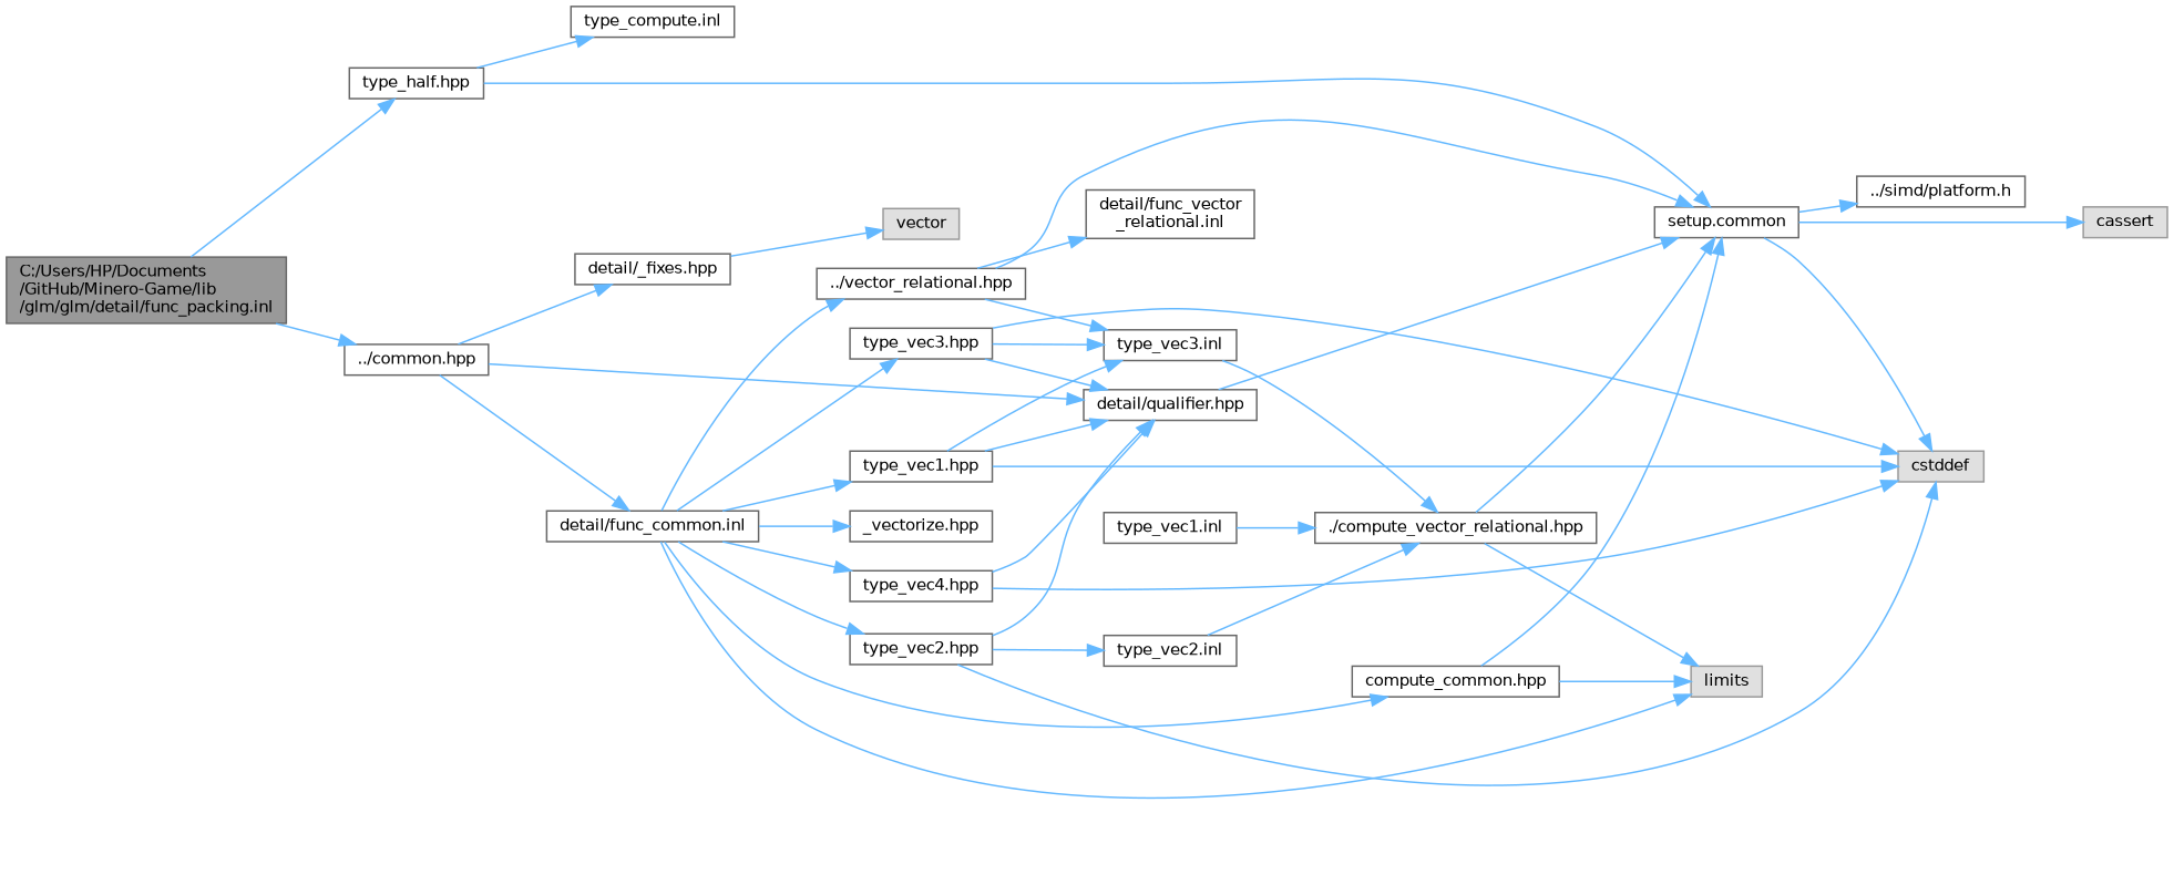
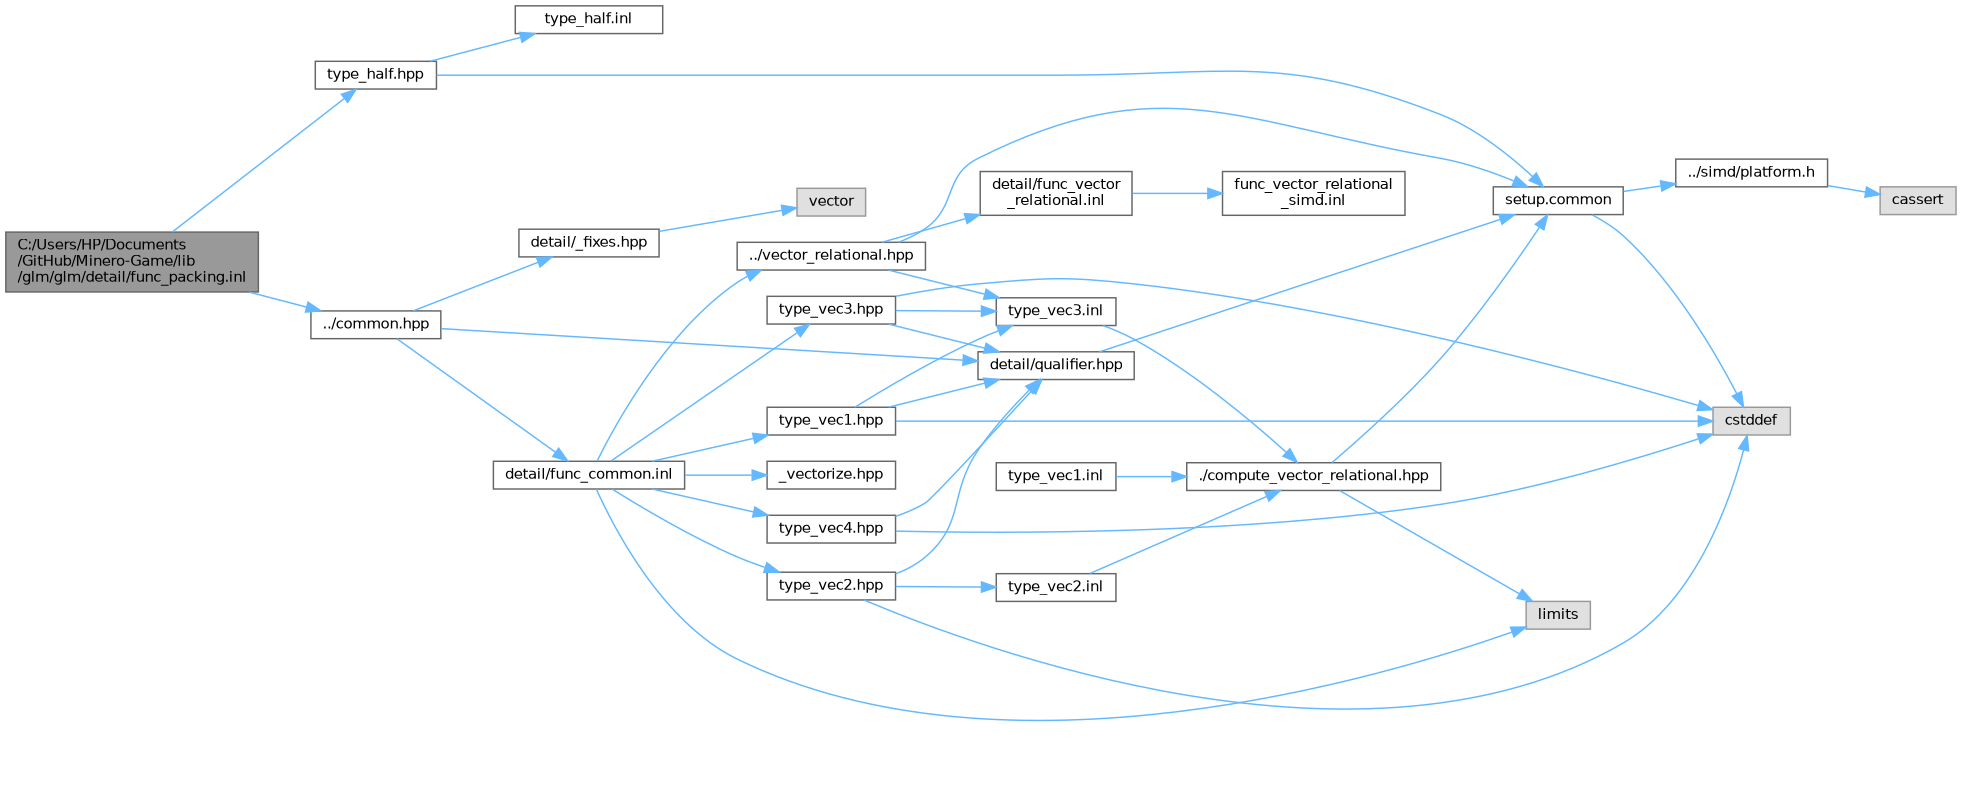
  digraph {
    rankdir=LR
    node [color=grey40 fillcolor=white fontname=Helvetica fontsize=10 shape=box style=filled]
    edge [color=steelblue1 fontname=Helvetica fontsize=10 labelfontname=Helvetica labelfontsize=10 style=solid]
    n1 [color=gray40 fillcolor=grey60 fontcolor=black height=0.2 label="C:/Users/HP/Documents\l/GitHub/Minero-Game/lib\l/glm/glm/detail/func_packing.inl" width=0.4]
    n2 [height=0.2 label="../common.hpp" width=0.4]
    n3 [height=0.2 label="type_half.hpp" width=0.4]
    n4 [height=0.2 label="detail/qualifier.hpp" width=0.4]
    n5 [height=0.2 label="detail/_fixes.hpp" width=0.4]
    n6 [height=0.2 label="detail/func_common.inl" width=0.4]
    n7 [height=0.2 label="setup.common" width=0.4]
-   n8 [height=0.2 label="type_compute.inl" width=0.4]
+   n8 [height=0.2 label="type_half.inl" width=0.4]
    n9 [color=grey60 fillcolor="#E0E0E0" height=0.2 label=vector width=0.4]
    n10 [height=0.2 label="../vector_relational.hpp" width=0.4]
-   n11 [height=0.2 label="compute_common.hpp" width=0.4]
    n12 [color=grey60 fillcolor="#E0E0E0" height=0.2 label=limits width=0.4]
    n13 [height=0.2 label="type_vec1.hpp" width=0.4]
    n14 [height=0.2 label="type_vec2.hpp" width=0.4]
    n15 [height=0.2 label="type_vec3.hpp" width=0.4]
    n16 [height=0.2 label="type_vec4.hpp" width=0.4]
    n17 [height=0.2 label="_vectorize.hpp" width=0.4]
    n18 [color=grey60 fillcolor="#E0E0E0" height=0.2 label=cassert width=0.4]
    n19 [color=grey60 fillcolor="#E0E0E0" height=0.2 label=cstddef width=0.4]
    n20 [height=0.2 label="../simd/platform.h" width=0.4]
    n21 [height=0.2 label="detail/func_vector\l_relational.inl" width=0.4]
    n22 [height=0.2 label="type_vec3.inl" width=0.4]
    n23 [height=0.2 label="type_vec2.inl" width=0.4]
+   n24 [height=0.2 label="func_vector_relational\l_simd.inl" width=0.4]
    n25 [height=0.2 label="type_vec1.inl" width=0.4]
    n26 [height=0.2 label="./compute_vector_relational.hpp" width=0.4]
    n1 -> n2
    n1 -> n3
    n2 -> n4
    n2 -> n5
    n2 -> n6
    n3 -> n7
    n3 -> n8
    n4 -> n7
    n5 -> n9
    n6 -> n10
-   n6 -> n11
    n6 -> n12
    n6 -> n13
    n6 -> n14
    n6 -> n15
    n6 -> n16
    n6 -> n17
-   n7 -> n18
+   n20 -> n18
    n7 -> n19
    n7 -> n20
    n10 -> n7
    n10 -> n21
    n10 -> n22
-   n11 -> n7
-   n11 -> n12
    n13 -> n4
    n13 -> n19
    n13 -> n22
    n14 -> n4
    n14 -> n19
    n14 -> n23
    n15 -> n4
    n15 -> n19
    n15 -> n22
    n16 -> n4
    n16 -> n19
+   n21 -> n24
    n22 -> n26
    n23 -> n26
    n25 -> n26
    n26 -> n7
    n26 -> n12
  }
